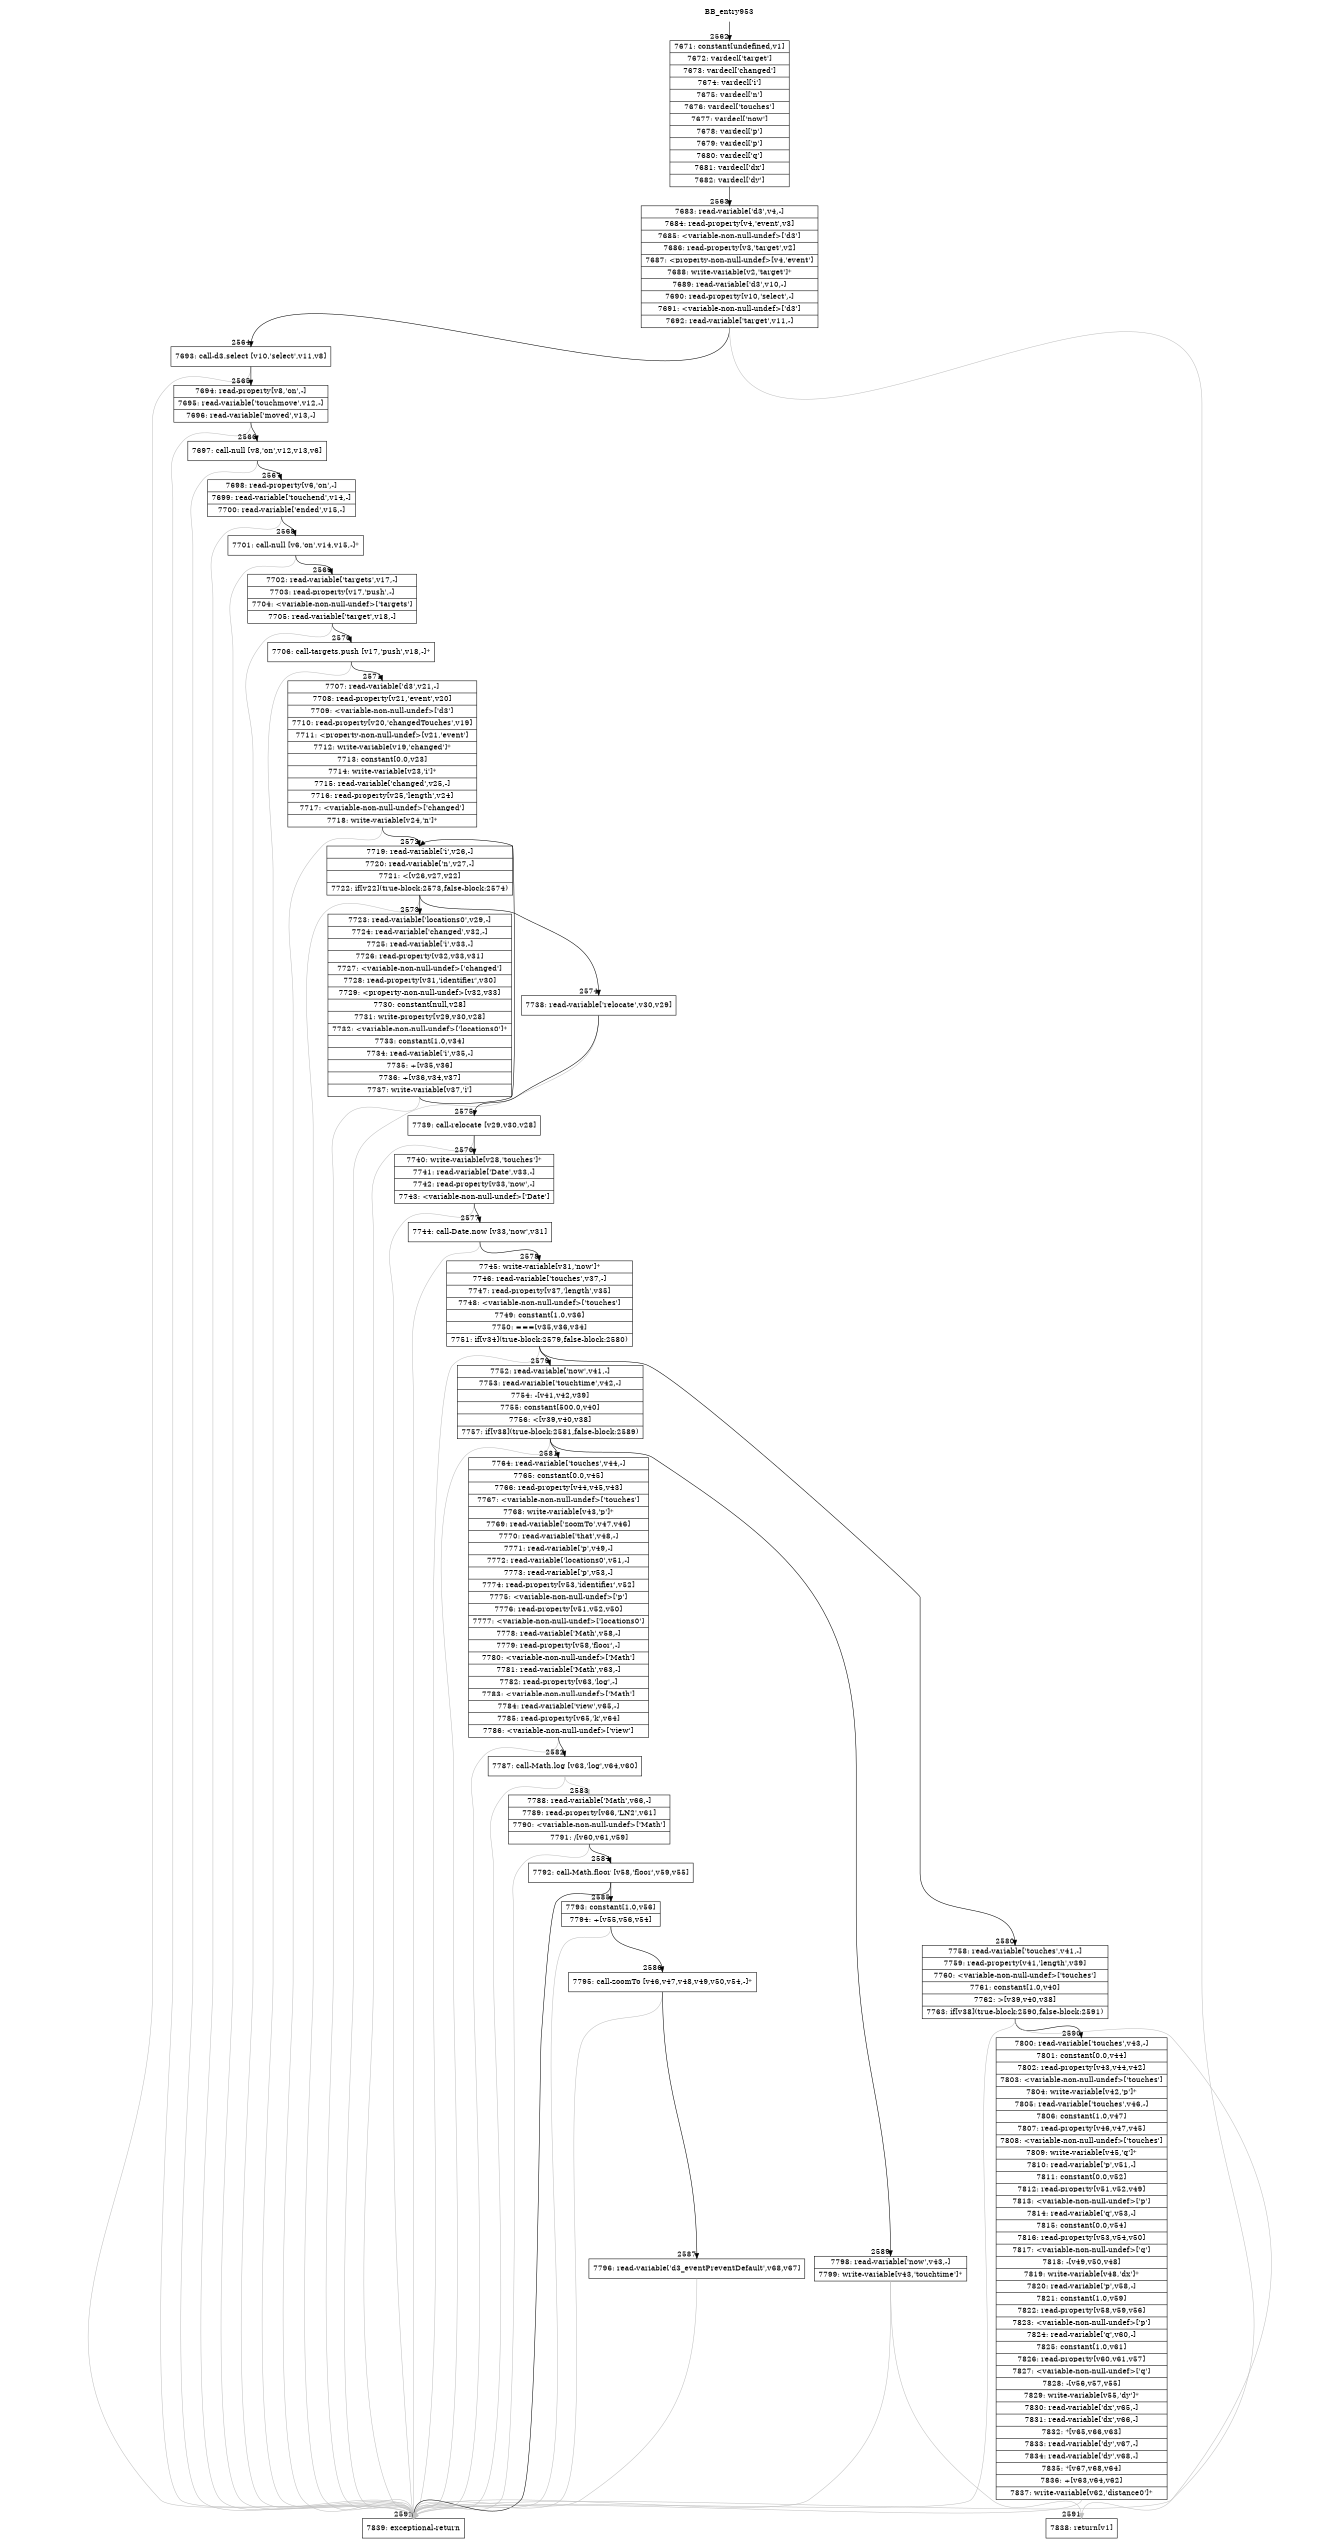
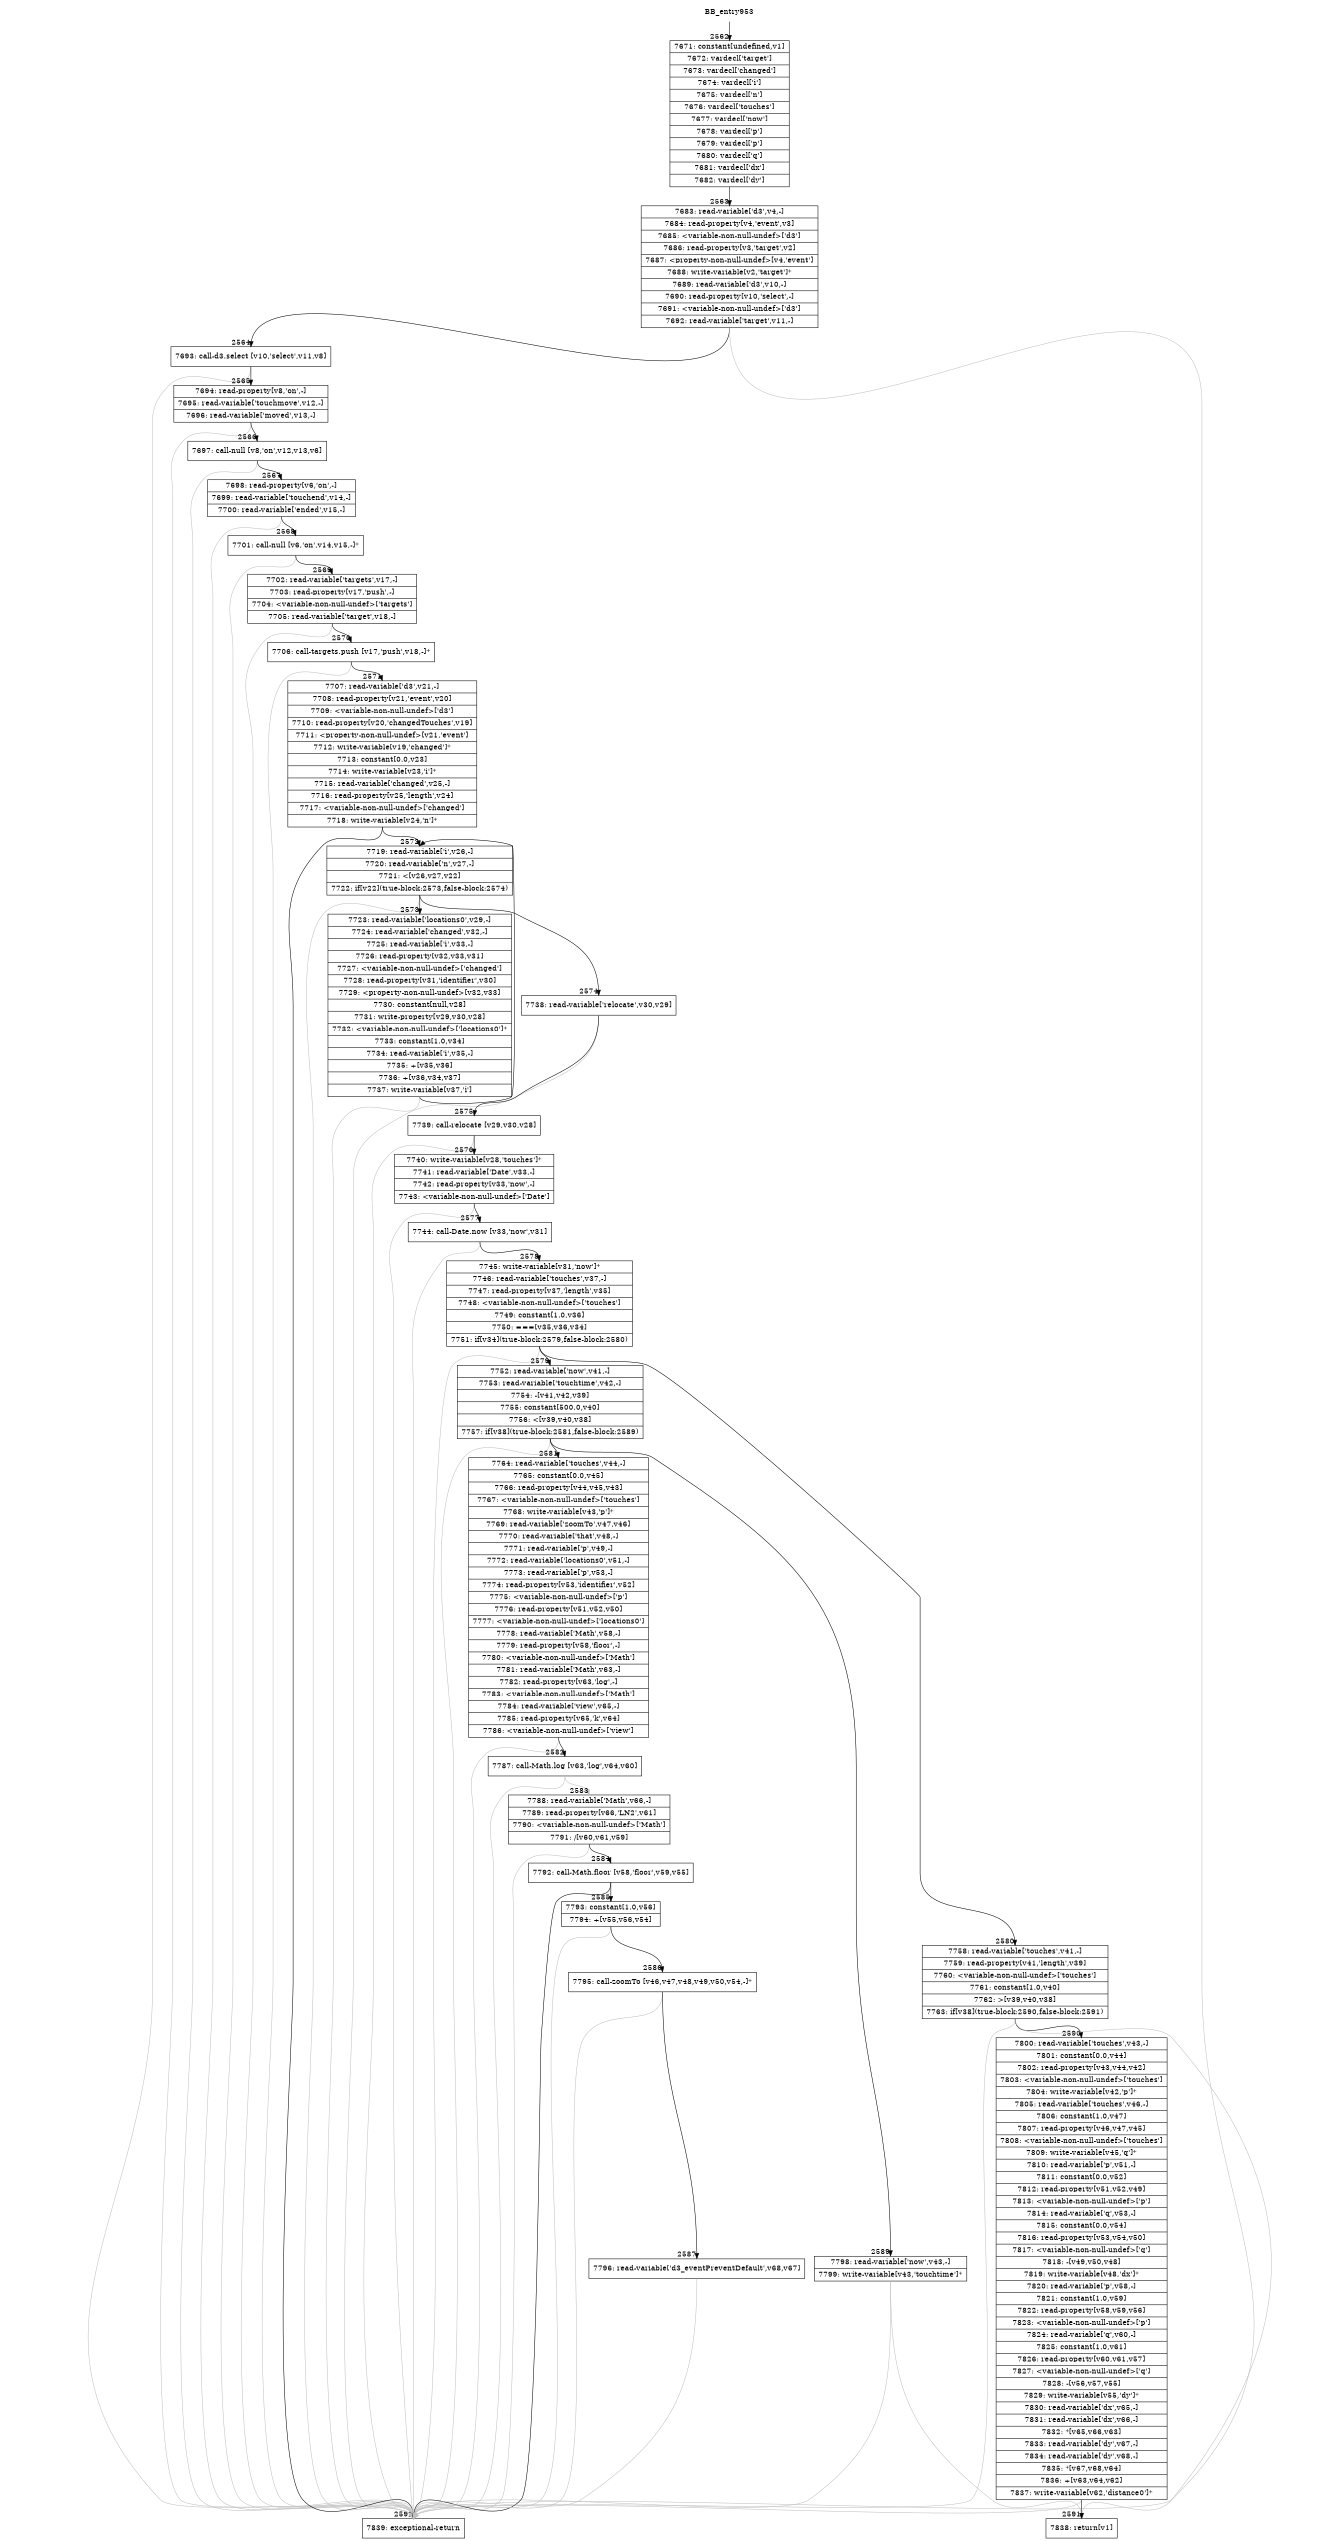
  digraph {
    rankdir=TD
    node [shape=record]
    edge [headport=n tailport=s]
    n1 [label=BB_entry953 shape=none]
    n2 [label="{7671: constant[undefined,v1]|7672: vardecl['target']|7673: vardecl['changed']|7674: vardecl['i']|7675: vardecl['n']|7676: vardecl['touches']|7677: vardecl['now']|7678: vardecl['p']|7679: vardecl['p']|7680: vardecl['q']|7681: vardecl['dx']|7682: vardecl['dy']}"]
    n3 [label="{7683: read-variable['d3',v4,-]|7684: read-property[v4,'event',v3]|7685: \<variable-non-null-undef\>['d3']|7686: read-property[v3,'target',v2]|7687: \<property-non-null-undef\>[v4,'event']|7688: write-variable[v2,'target']*|7689: read-variable['d3',v10,-]|7690: read-property[v10,'select',-]|7691: \<variable-non-null-undef\>['d3']|7692: read-variable['target',v11,-]}"]
    n4 [label="{7693: call-d3.select [v10,'select',v11,v8]}"]
    n5 [label="{7839: exceptional-return}"]
    n6 [label="{7694: read-property[v8,'on',-]|7695: read-variable['touchmove',v12,-]|7696: read-variable['moved',v13,-]}"]
    n7 [label="{7697: call-null [v8,'on',v12,v13,v6]}"]
    n8 [label="{7698: read-property[v6,'on',-]|7699: read-variable['touchend',v14,-]|7700: read-variable['ended',v15,-]}"]
    n9 [label="{7701: call-null [v6,'on',v14,v15,-]*}"]
    n10 [label="{7702: read-variable['targets',v17,-]|7703: read-property[v17,'push',-]|7704: \<variable-non-null-undef\>['targets']|7705: read-variable['target',v18,-]}"]
    n11 [label="{7706: call-targets.push [v17,'push',v18,-]*}"]
    n12 [label="{7707: read-variable['d3',v21,-]|7708: read-property[v21,'event',v20]|7709: \<variable-non-null-undef\>['d3']|7710: read-property[v20,'changedTouches',v19]|7711: \<property-non-null-undef\>[v21,'event']|7712: write-variable[v19,'changed']*|7713: constant[0.0,v23]|7714: write-variable[v23,'i']*|7715: read-variable['changed',v25,-]|7716: read-property[v25,'length',v24]|7717: \<variable-non-null-undef\>['changed']|7718: write-variable[v24,'n']*}"]
    n13 [label="{7719: read-variable['i',v26,-]|7720: read-variable['n',v27,-]|7721: \<[v26,v27,v22]|7722: if[v22](true-block:2573,false-block:2574)}"]
    n14 [label="{7723: read-variable['locations0',v29,-]|7724: read-variable['changed',v32,-]|7725: read-variable['i',v33,-]|7726: read-property[v32,v33,v31]|7727: \<variable-non-null-undef\>['changed']|7728: read-property[v31,'identifier',v30]|7729: \<property-non-null-undef\>[v32,v33]|7730: constant[null,v28]|7731: write-property[v29,v30,v28]|7732: \<variable-non-null-undef\>['locations0']*|7733: constant[1.0,v34]|7734: read-variable['i',v35,-]|7735: +[v35,v36]|7736: +[v36,v34,v37]|7737: write-variable[v37,'i']}"]
    n15 [label="{7738: read-variable['relocate',v30,v29]}"]
    n16 [label="{7739: call-relocate [v29,v30,v28]}"]
    n17 [label="{7740: write-variable[v28,'touches']*|7741: read-variable['Date',v33,-]|7742: read-property[v33,'now',-]|7743: \<variable-non-null-undef\>['Date']}"]
    n18 [label="{7744: call-Date.now [v33,'now',v31]}"]
    n19 [label="{7745: write-variable[v31,'now']*|7746: read-variable['touches',v37,-]|7747: read-property[v37,'length',v35]|7748: \<variable-non-null-undef\>['touches']|7749: constant[1.0,v36]|7750: ===[v35,v36,v34]|7751: if[v34](true-block:2579,false-block:2580)}"]
    n20 [label="{7752: read-variable['now',v41,-]|7753: read-variable['touchtime',v42,-]|7754: -[v41,v42,v39]|7755: constant[500.0,v40]|7756: \<[v39,v40,v38]|7757: if[v38](true-block:2581,false-block:2589)}"]
    n21 [label="{7758: read-variable['touches',v41,-]|7759: read-property[v41,'length',v39]|7760: \<variable-non-null-undef\>['touches']|7761: constant[1.0,v40]|7762: \>[v39,v40,v38]|7763: if[v38](true-block:2590,false-block:2591)}"]
    n22 [label="{7764: read-variable['touches',v44,-]|7765: constant[0.0,v45]|7766: read-property[v44,v45,v43]|7767: \<variable-non-null-undef\>['touches']|7768: write-variable[v43,'p']*|7769: read-variable['zoomTo',v47,v46]|7770: read-variable['that',v48,-]|7771: read-variable['p',v49,-]|7772: read-variable['locations0',v51,-]|7773: read-variable['p',v53,-]|7774: read-property[v53,'identifier',v52]|7775: \<variable-non-null-undef\>['p']|7776: read-property[v51,v52,v50]|7777: \<variable-non-null-undef\>['locations0']|7778: read-variable['Math',v58,-]|7779: read-property[v58,'floor',-]|7780: \<variable-non-null-undef\>['Math']|7781: read-variable['Math',v63,-]|7782: read-property[v63,'log',-]|7783: \<variable-non-null-undef\>['Math']|7784: read-variable['view',v65,-]|7785: read-property[v65,'k',v64]|7786: \<variable-non-null-undef\>['view']}"]
    n23 [label="{7798: read-variable['now',v43,-]|7799: write-variable[v43,'touchtime']*}"]
    n24 [label="{7800: read-variable['touches',v43,-]|7801: constant[0.0,v44]|7802: read-property[v43,v44,v42]|7803: \<variable-non-null-undef\>['touches']|7804: write-variable[v42,'p']*|7805: read-variable['touches',v46,-]|7806: constant[1.0,v47]|7807: read-property[v46,v47,v45]|7808: \<variable-non-null-undef\>['touches']|7809: write-variable[v45,'q']*|7810: read-variable['p',v51,-]|7811: constant[0.0,v52]|7812: read-property[v51,v52,v49]|7813: \<variable-non-null-undef\>['p']|7814: read-variable['q',v53,-]|7815: constant[0.0,v54]|7816: read-property[v53,v54,v50]|7817: \<variable-non-null-undef\>['q']|7818: -[v49,v50,v48]|7819: write-variable[v48,'dx']*|7820: read-variable['p',v58,-]|7821: constant[1.0,v59]|7822: read-property[v58,v59,v56]|7823: \<variable-non-null-undef\>['p']|7824: read-variable['q',v60,-]|7825: constant[1.0,v61]|7826: read-property[v60,v61,v57]|7827: \<variable-non-null-undef\>['q']|7828: -[v56,v57,v55]|7829: write-variable[v55,'dy']*|7830: read-variable['dx',v65,-]|7831: read-variable['dx',v66,-]|7832: *[v65,v66,v63]|7833: read-variable['dy',v67,-]|7834: read-variable['dy',v68,-]|7835: *[v67,v68,v64]|7836: +[v63,v64,v62]|7837: write-variable[v62,'distance0']*}"]
    n25 [label="{7838: return[v1]}"]
    n26 [label="{7787: call-Math.log [v63,'log',v64,v60]}"]
    n27 [label="{7788: read-variable['Math',v66,-]|7789: read-property[v66,'LN2',v61]|7790: \<variable-non-null-undef\>['Math']|7791: /[v60,v61,v59]}"]
    n28 [label="{7792: call-Math.floor [v58,'floor',v59,v55]}"]
    n29 [label="{7793: constant[1.0,v56]|7794: +[v55,v56,v54]}"]
    n30 [label="{7795: call-zoomTo [v46,v47,v48,v49,v50,v54,-]*}"]
    n31 [label="{7796: read-variable['d3_eventPreventDefault',v68,v67]}"]
    n1 -> n2 [headlabel="    2562"]
    n2 -> n3 [headlabel="      2563"]
    n3 -> n4 [headlabel="      2564"]
    n3 -> n5 [color=gray headlabel="      2592"]
    n4 -> n5 [color=gray]
    n4 -> n6 [headlabel="      2565"]
    n6 -> n5 [color=gray]
    n6 -> n7 [headlabel="      2566"]
    n7 -> n5 [color=gray]
    n7 -> n8 [headlabel="      2567"]
    n8 -> n5 [color=gray]
    n8 -> n9 [headlabel="      2568"]
    n9 -> n5 [color=gray]
    n9 -> n10 [headlabel="      2569"]
    n10 -> n5 [color=gray]
    n10 -> n11 [headlabel="      2570"]
    n11 -> n5 [color=gray]
    n11 -> n12 [headlabel="      2571"]
-   n12 -> n5 [color=gray]
+   n12 -> n5 [color=black]
    n12 -> n13 [headlabel="      2572"]
    n13 -> n5 [color=gray]
    n13 -> n14 [headlabel="      2573"]
    n13 -> n15 [headlabel="      2574"]
    n14 -> n5 [color=gray]
    n14 -> n13
    n15 -> n5 [color=gray]
    n15 -> n16 [headlabel="      2575"]
    n16 -> n5 [color=gray]
    n16 -> n17 [headlabel="      2576"]
    n17 -> n5 [color=gray]
    n17 -> n18 [headlabel="      2577"]
    n18 -> n5 [color=gray]
    n18 -> n19 [headlabel="      2578"]
    n19 -> n5 [color=gray]
    n19 -> n20 [headlabel="      2579"]
    n19 -> n21 [headlabel="      2580"]
    n20 -> n5 [color=gray]
    n20 -> n22 [headlabel="      2581"]
    n20 -> n23 [headlabel="      2589"]
    n21 -> n5 [color=gray]
    n21 -> n24 [headlabel="      2590"]
    n21 -> n25 [color=gray headlabel="      2591"]
    n22 -> n5 [color=gray]
    n22 -> n26 [headlabel="      2582"]
    n23 -> n5 [color=gray]
    n23 -> n25 [color=gray]
    n24 -> n5 [color=gray]
+   n24 -> n25
    n26 -> n5 [color=gray]
    n26 -> n27 [color=gray headlabel="      2583"]
    n27 -> n5 [color=gray]
    n27 -> n28 [headlabel="      2584"]
    n28 -> n5 [color=black]
    n28 -> n29 [headlabel="      2585"]
    n29 -> n5 [color=gray]
    n29 -> n30 [headlabel="      2586"]
    n30 -> n5 [color=gray]
    n30 -> n31 [headlabel="      2587"]
    n31 -> n5 [color=gray]
  }
